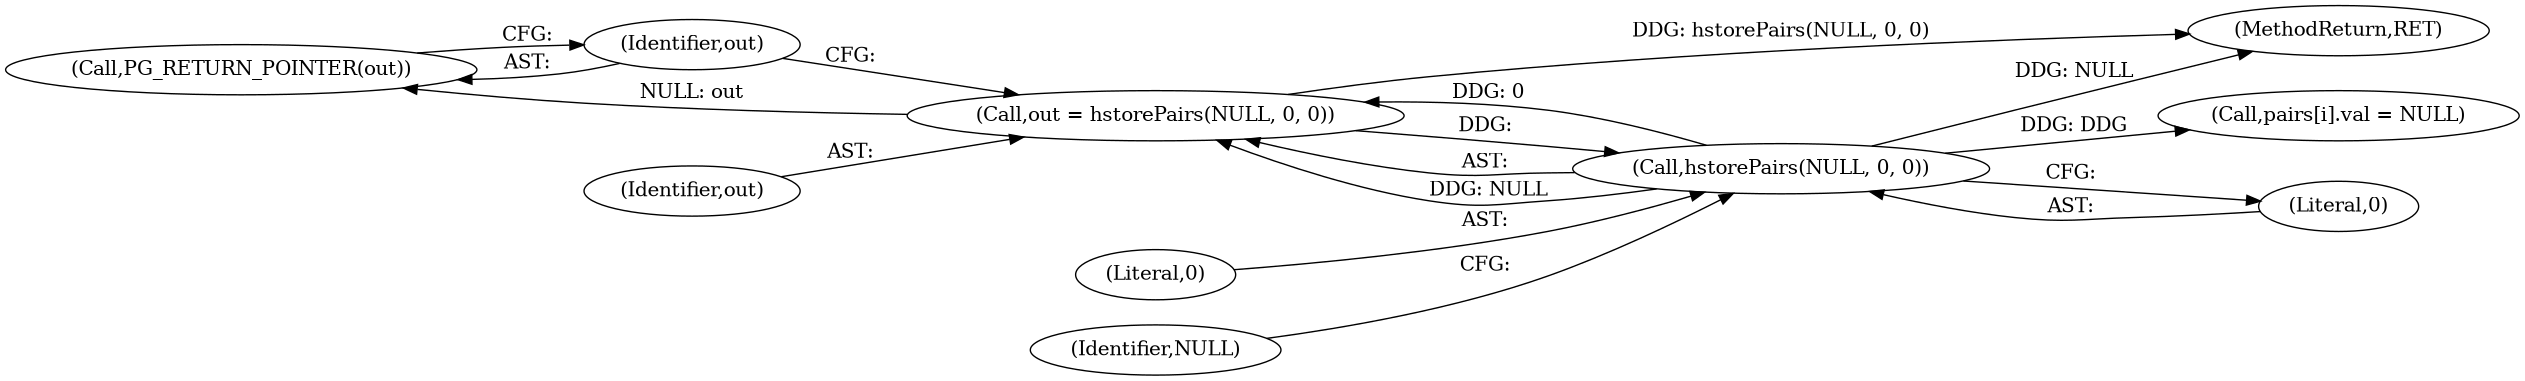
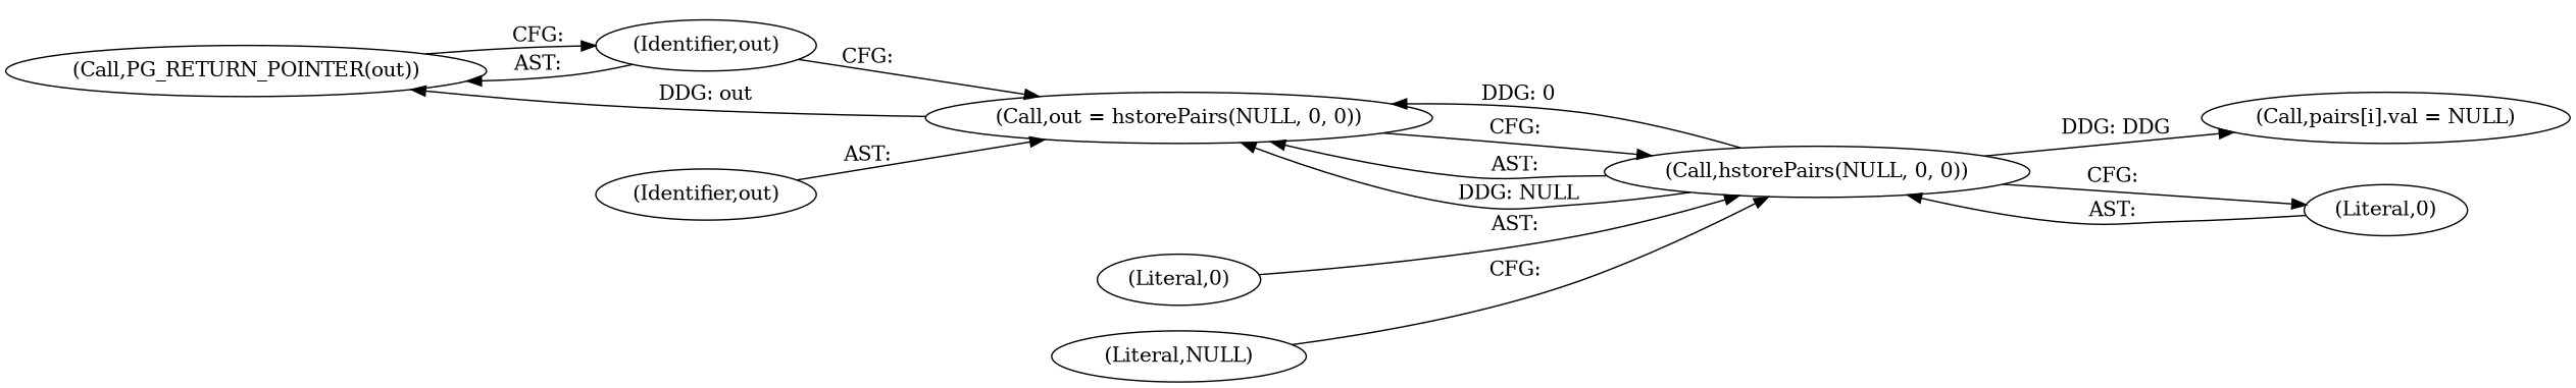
  digraph {
    rankdir=LR
    n1 [label="(Call,PG_RETURN_POINTER(out))"]
    n2 [label="(Identifier,out)"]
    n3 [label="(Call,out = hstorePairs(NULL, 0, 0))"]
    n4 [label="(Call,hstorePairs(NULL, 0, 0))"]
-   n5 [label="(MethodReturn,RET)"]
    n6 [label="(Call,pairs[i].val = NULL)"]
    n7 [label="(Literal,0)"]
    n8 [label="(Literal,0)"]
-   n9 [label="(Identifier,NULL)"]
+   n9 [label="(Literal,NULL)"]
    n10 [label="(Identifier,out)"]
    n1 -> n2 [label="CFG: "]
    n2 -> n1 [label="AST: "]
    n2 -> n3 [label="CFG: "]
-   n3 -> n1 [label="NULL: out"]
-   n3 -> n4 [label="DDG: "]
-   n3 -> n5 [label="DDG: hstorePairs(NULL, 0, 0)"]
+   n3 -> n1 [label="DDG: out"]
+   n3 -> n4 [label="CFG: "]
    n4 -> n3 [label="AST: "]
    n4 -> n3 [label="DDG: NULL"]
    n4 -> n3 [label="DDG: 0"]
-   n4 -> n5 [label="DDG: NULL"]
    n4 -> n6 [label="DDG: DDG"]
    n4 -> n7 [label="CFG: "]
    n7 -> n4 [label="AST: "]
    n8 -> n4 [label="AST: "]
    n9 -> n4 [label="CFG: "]
    n10 -> n3 [label="AST: "]
  }
